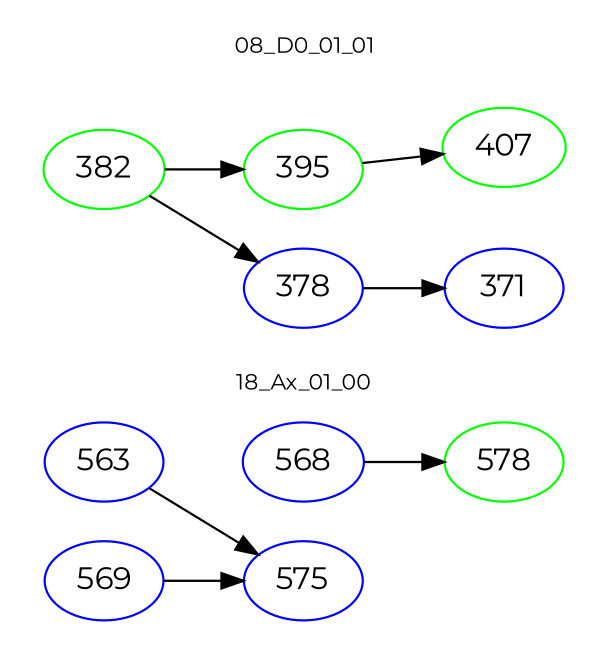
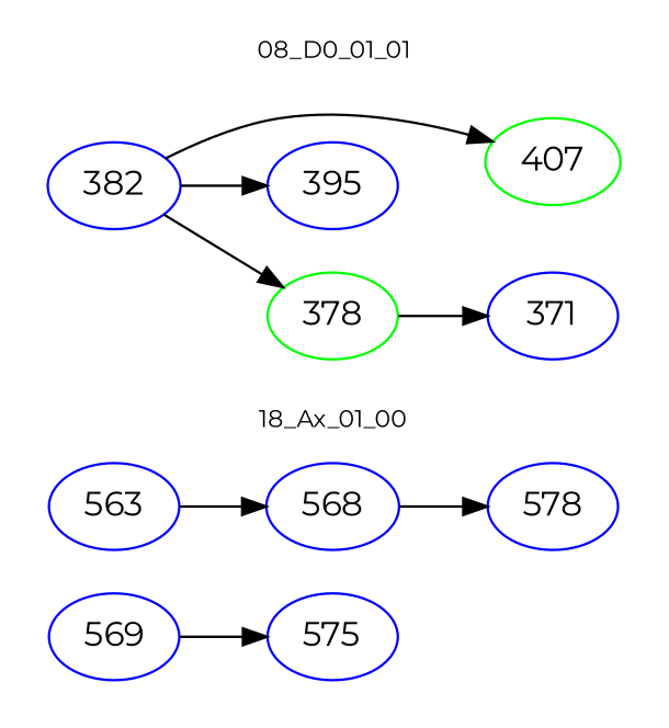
  digraph {
    fontname=Montserrat
    rankdir=LR
    node [color=blue fontname=Montserrat]
    edge [color=black fontname=Montserrat]
    n1 [label=563]
    n2 [label=568]
    n3 [label=569]
-   n4 [color=green label=578]
+   n4 [label=578]
    n5 [label=575]
-   n6 [color=green label=382]
-   n7 [label=378]
-   n8 [color=green label=395]
+   n6 [label=382]
+   n7 [color=green label=378]
+   n8 [label=395]
    n9 [label=371]
    n10 [color=green label=407]
    subgraph cluster_1 {
      color=white
      fontsize=10
      label="18_Ax_01_00"
      n1
      n2
      n3
      n4
      n5
    }
    subgraph cluster_2 {
      color=white
      fontsize=10
      label="08_D0_01_01"
      n6
      n7
      n8
      n9
      n10
    }
-   n1 -> n5
+   n1 -> n2
    n2 -> n4
    n3 -> n5
    n6 -> n7
    n6 -> n8
    n7 -> n9
-   n8 -> n10
+   n6 -> n10
  }
